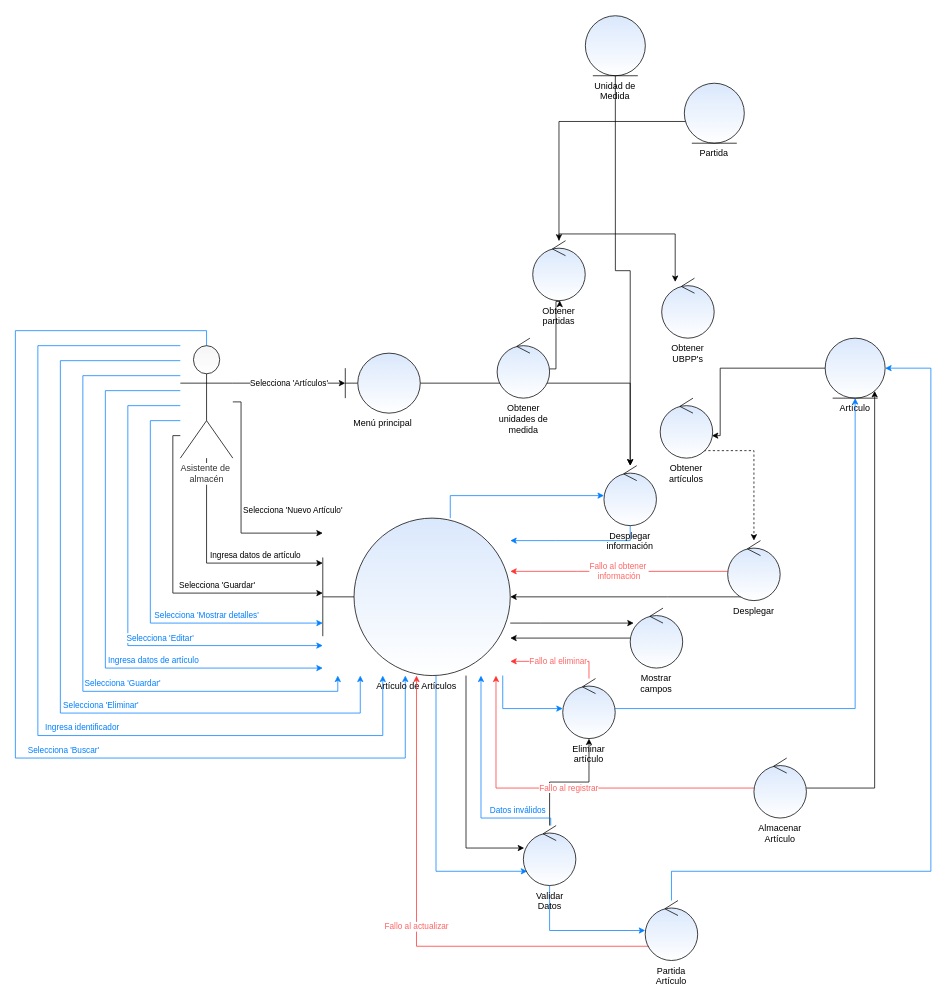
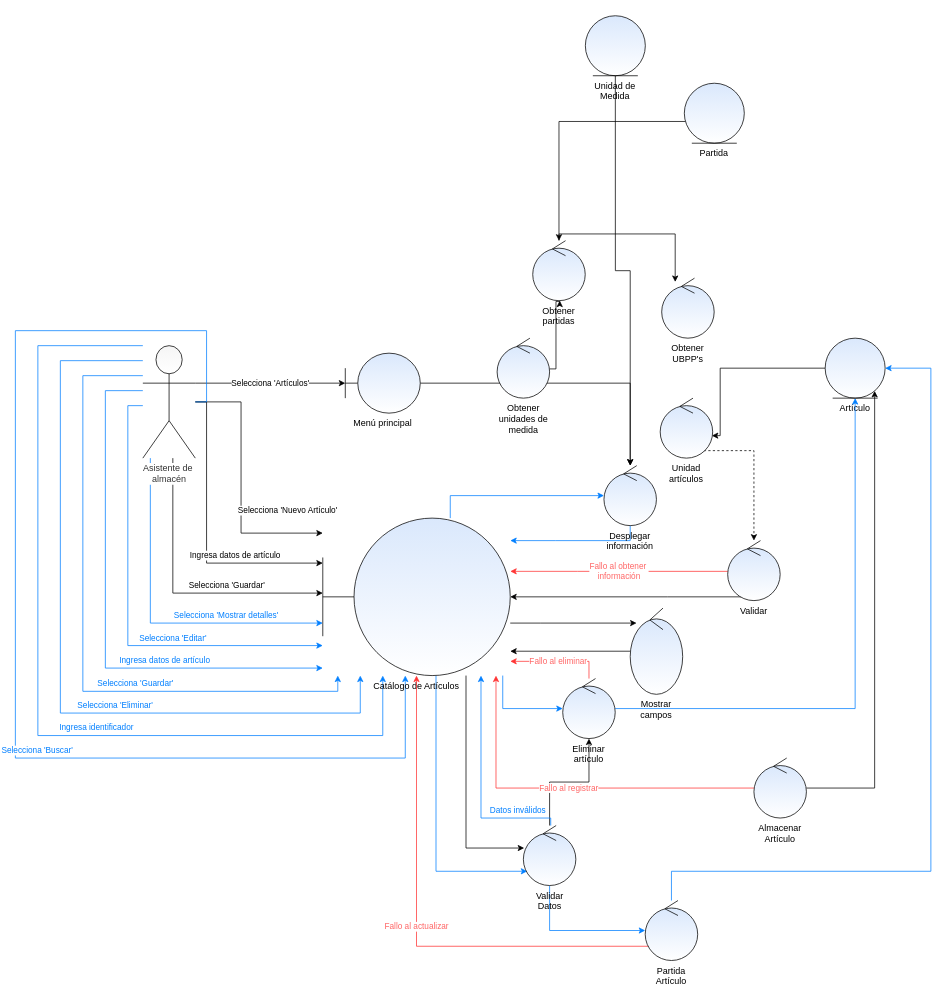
  <mxCell id="0" />
  <mxCell id="1" parent="0" />
  <mxCell id="2" value="Selecciona 'Artículos'" style="rounded=0;orthogonalLoop=1;jettySize=auto;html=1;edgeStyle=orthogonalEdgeStyle;" parent="1" source="13" target="15" edge="1"><mxGeometry relative="1" as="geometry"><Array as="points"><mxPoint x="360" y="510" /><mxPoint x="360" y="510" /></Array></mxGeometry></mxCell>
  <mxCell id="3" value="Selecciona 'Nuevo Artículo'" style="edgeStyle=orthogonalEdgeStyle;rounded=0;orthogonalLoop=1;jettySize=auto;html=1;" parent="1" source="13" target="28" edge="1"><mxGeometry x="0.729" y="30" relative="1" as="geometry"><Array as="points"><mxPoint x="321" y="535" /><mxPoint x="321" y="710" /></Array><mxPoint as="offset" /></mxGeometry></mxCell>
  <mxCell id="4" value="Ingresa datos de artículo" style="edgeStyle=orthogonalEdgeStyle;rounded=0;orthogonalLoop=1;jettySize=auto;html=1;" parent="1" source="13" target="28" edge="1"><mxGeometry x="0.39" y="10" relative="1" as="geometry"><Array as="points"><mxPoint x="275" y="750" /></Array><mxPoint as="offset" /></mxGeometry></mxCell>
  <mxCell id="5" value="Selecciona 'Guardar'" style="edgeStyle=orthogonalEdgeStyle;rounded=0;orthogonalLoop=1;jettySize=auto;html=1;" parent="1" source="13" target="28" edge="1"><mxGeometry x="0.332" y="10" relative="1" as="geometry"><Array as="points"><mxPoint x="230" y="580" /><mxPoint x="230" y="790" /></Array><mxPoint x="-1" as="offset" /></mxGeometry></mxCell>
  <mxCell id="6" value="&lt;font color=&quot;#007fff&quot;&gt;Selecciona 'Mostrar detalles'&lt;/font&gt;" style="edgeStyle=orthogonalEdgeStyle;rounded=0;orthogonalLoop=1;jettySize=auto;html=1;fillColor=#dae8fc;strokeColor=#007FFF;" parent="1" source="13" target="28" edge="1"><mxGeometry x="0.427" y="10" relative="1" as="geometry"><Array as="points"><mxPoint x="200" y="560" /><mxPoint x="200" y="830" /></Array><mxPoint as="offset" /></mxGeometry></mxCell>
  <mxCell id="7" value="&lt;font color=&quot;#007fff&quot;&gt;Selecciona 'Editar'&lt;/font&gt;" style="edgeStyle=orthogonalEdgeStyle;rounded=0;orthogonalLoop=1;jettySize=auto;html=1;strokeColor=#007FFF;" parent="1" source="13" target="28" edge="1"><mxGeometry x="0.333" y="10" relative="1" as="geometry"><Array as="points"><mxPoint x="170" y="540" /><mxPoint x="170" y="860" /></Array><mxPoint as="offset" /></mxGeometry></mxCell>
  <mxCell id="8" value="&lt;font color=&quot;#007fff&quot;&gt;Ingresa datos de artículo&lt;/font&gt;" style="edgeStyle=orthogonalEdgeStyle;rounded=0;orthogonalLoop=1;jettySize=auto;html=1;strokeColor=#007FFF;" parent="1" source="13" target="28" edge="1"><mxGeometry x="0.405" y="10" relative="1" as="geometry"><Array as="points"><mxPoint x="140" y="520" /><mxPoint x="140" y="890" /></Array><mxPoint as="offset" /></mxGeometry></mxCell>
  <mxCell id="9" value="&lt;font color=&quot;#007fff&quot;&gt;Selecciona 'Guardar'&lt;/font&gt;" style="edgeStyle=orthogonalEdgeStyle;rounded=0;orthogonalLoop=1;jettySize=auto;html=1;strokeColor=#007FFF;" parent="1" source="13" target="28" edge="1"><mxGeometry x="0.325" y="11" relative="1" as="geometry"><Array as="points"><mxPoint x="110" y="500" /><mxPoint x="110" y="921" /><mxPoint x="450" y="921" /></Array><mxPoint as="offset" /></mxGeometry></mxCell>
  <mxCell id="10" value="&lt;font color=&quot;#007fff&quot;&gt;Selecciona 'Eliminar'&lt;/font&gt;" style="edgeStyle=orthogonalEdgeStyle;rounded=0;orthogonalLoop=1;jettySize=auto;html=1;strokeColor=#007FFF;" parent="1" source="13" target="28" edge="1"><mxGeometry x="0.267" y="10" relative="1" as="geometry"><Array as="points"><mxPoint x="80" y="480" /><mxPoint x="80" y="950" /><mxPoint x="480" y="950" /></Array><mxPoint as="offset" /></mxGeometry></mxCell>
  <mxCell id="11" value="&lt;font color=&quot;#007fff&quot;&gt;Ingresa identificador&lt;/font&gt;" style="edgeStyle=orthogonalEdgeStyle;rounded=0;orthogonalLoop=1;jettySize=auto;html=1;strokeColor=#007FFF;" parent="1" source="13" target="28" edge="1"><mxGeometry x="0.232" y="11" relative="1" as="geometry"><Array as="points"><mxPoint x="50" y="460" /><mxPoint x="50" y="980" /><mxPoint x="510" y="980" /></Array><mxPoint x="-1" as="offset" /></mxGeometry></mxCell>
  <mxCell id="12" value="&lt;font color=&quot;#007fff&quot;&gt;Selecciona 'Buscar'&lt;/font&gt;" style="edgeStyle=orthogonalEdgeStyle;rounded=0;orthogonalLoop=1;jettySize=auto;html=1;strokeColor=#007FFF;" parent="1" source="13" target="28" edge="1"><mxGeometry x="0.232" y="10" relative="1" as="geometry"><Array as="points"><mxPoint x="275" y="440" /><mxPoint x="20" y="440" /><mxPoint x="20" y="1010" /><mxPoint x="540" y="1010" /></Array><mxPoint as="offset" /></mxGeometry></mxCell>
- <mxCell id="13" value="Asistente de&amp;nbsp;&lt;br&gt;almacén" style="shape=umlActor;verticalLabelPosition=bottom;labelBackgroundColor=#ffffff;verticalAlign=top;html=1;outlineConnect=0;fillColor=#f5f5f5;strokeColor=#000000;fontColor=#333333;gradientColor=#ffffff;" parent="1" vertex="1"><mxGeometry x="240" y="460" width="70" height="150" as="geometry" /></mxCell>
+ <mxCell id="13" value="Asistente de&amp;nbsp;&lt;br&gt;almacén" style="shape=umlActor;verticalLabelPosition=bottom;labelBackgroundColor=#ffffff;verticalAlign=top;html=1;outlineConnect=0;fillColor=#f5f5f5;strokeColor=#000000;fontColor=#333333;gradientColor=#ffffff;" parent="1" vertex="1"><mxGeometry x="190" y="460" width="70" height="150" as="geometry" /></mxCell>
  <mxCell id="14" style="edgeStyle=orthogonalEdgeStyle;rounded=0;orthogonalLoop=1;jettySize=auto;html=1;" parent="1" source="15" target="48" edge="1"><mxGeometry relative="1" as="geometry" /></mxCell>
  <mxCell id="15" value="Menú principal" style="shape=umlBoundary;whiteSpace=wrap;html=1;fillColor=#dae8fc;strokeColor=#000000;labelPosition=center;verticalLabelPosition=bottom;align=center;verticalAlign=top;gradientColor=#ffffff;" parent="1" vertex="1"><mxGeometry x="460" y="470" width="100" height="80" as="geometry" /></mxCell>
  <mxCell id="16" style="edgeStyle=orthogonalEdgeStyle;rounded=0;orthogonalLoop=1;jettySize=auto;html=1;" parent="1" source="17" target="19" edge="1"><mxGeometry relative="1" as="geometry"><Array as="points"><mxPoint x="960" y="580" /></Array></mxGeometry></mxCell>
  <mxCell id="17" value="Artículo" style="ellipse;shape=umlEntity;whiteSpace=wrap;html=1;fillColor=#dae8fc;strokeColor=#000000;labelPosition=center;verticalLabelPosition=bottom;align=center;verticalAlign=top;gradientColor=#ffffff;" parent="1" vertex="1"><mxGeometry x="1100" y="450" width="80" height="80" as="geometry" /></mxCell>
  <mxCell id="18" style="edgeStyle=orthogonalEdgeStyle;rounded=0;orthogonalLoop=1;jettySize=auto;html=1;dashed=1;" parent="1" source="19" target="22" edge="1"><mxGeometry relative="1" as="geometry"><Array as="points"><mxPoint x="1005" y="600" /></Array></mxGeometry></mxCell>
- <mxCell id="19" value="Obtener artículos" style="ellipse;shape=umlControl;whiteSpace=wrap;html=1;fillColor=#dae8fc;strokeColor=#000000;labelPosition=center;verticalLabelPosition=bottom;align=center;verticalAlign=top;gradientColor=#ffffff;" parent="1" vertex="1"><mxGeometry x="880" y="530" width="70" height="80" as="geometry" /></mxCell>
+ <mxCell id="19" value="Unidad artículos" style="ellipse;shape=umlControl;whiteSpace=wrap;html=1;fillColor=#dae8fc;strokeColor=#000000;labelPosition=center;verticalLabelPosition=bottom;align=center;verticalAlign=top;gradientColor=#ffffff;" parent="1" vertex="1"><mxGeometry x="880" y="530" width="70" height="80" as="geometry" /></mxCell>
  <mxCell id="20" style="edgeStyle=orthogonalEdgeStyle;rounded=0;orthogonalLoop=1;jettySize=auto;html=1;" parent="1" source="22" target="28" edge="1"><mxGeometry relative="1" as="geometry"><Array as="points"><mxPoint x="890" y="795" /><mxPoint x="890" y="795" /></Array></mxGeometry></mxCell>
  <mxCell id="21" value="Fallo al obtener&amp;nbsp;&lt;br&gt;información" style="edgeStyle=orthogonalEdgeStyle;rounded=0;orthogonalLoop=1;jettySize=auto;html=1;strokeColor=#FF3333;fontColor=#FF6666;" parent="1" source="22" target="28" edge="1"><mxGeometry relative="1" as="geometry"><Array as="points"><mxPoint x="770" y="761" /><mxPoint x="770" y="761" /></Array></mxGeometry></mxCell>
- <mxCell id="22" value="Desplegar" style="ellipse;shape=umlControl;whiteSpace=wrap;html=1;fillColor=#dae8fc;strokeColor=#000000;labelPosition=center;verticalLabelPosition=bottom;align=center;verticalAlign=top;gradientColor=#ffffff;" parent="1" vertex="1"><mxGeometry x="970" y="720" width="70" height="80" as="geometry" /></mxCell>
+ <mxCell id="22" value="Validar" style="ellipse;shape=umlControl;whiteSpace=wrap;html=1;fillColor=#dae8fc;strokeColor=#000000;labelPosition=center;verticalLabelPosition=bottom;align=center;verticalAlign=top;gradientColor=#ffffff;" parent="1" vertex="1"><mxGeometry x="970" y="720" width="70" height="80" as="geometry" /></mxCell>
  <mxCell id="23" style="edgeStyle=orthogonalEdgeStyle;rounded=0;orthogonalLoop=1;jettySize=auto;html=1;" parent="1" source="28" target="30" edge="1"><mxGeometry relative="1" as="geometry"><Array as="points"><mxPoint x="720" y="830" /><mxPoint x="720" y="830" /></Array></mxGeometry></mxCell>
  <mxCell id="24" style="edgeStyle=orthogonalEdgeStyle;rounded=0;orthogonalLoop=1;jettySize=auto;html=1;" parent="1" source="28" target="34" edge="1"><mxGeometry relative="1" as="geometry"><Array as="points"><mxPoint x="621" y="1130" /></Array></mxGeometry></mxCell>
  <mxCell id="25" value="" style="edgeStyle=orthogonalEdgeStyle;rounded=0;orthogonalLoop=1;jettySize=auto;html=1;fillColor=#dae8fc;strokeColor=#007FFF;" parent="1" source="28" target="48" edge="1"><mxGeometry x="-0.004" y="10" relative="1" as="geometry"><mxPoint x="593" y="660" as="sourcePoint" /><Array as="points"><mxPoint x="600" y="660" /></Array><mxPoint as="offset" /></mxGeometry></mxCell>
  <mxCell id="26" style="edgeStyle=orthogonalEdgeStyle;rounded=0;orthogonalLoop=1;jettySize=auto;html=1;strokeColor=#007FFF;" parent="1" source="28" target="34" edge="1"><mxGeometry relative="1" as="geometry"><Array as="points"><mxPoint x="581" y="1161" /></Array></mxGeometry></mxCell>
  <mxCell id="27" style="edgeStyle=orthogonalEdgeStyle;rounded=0;orthogonalLoop=1;jettySize=auto;html=1;strokeColor=#007FFF;" parent="1" source="28" target="54" edge="1"><mxGeometry relative="1" as="geometry"><Array as="points"><mxPoint x="670" y="944" /></Array></mxGeometry></mxCell>
- <mxCell id="28" value="Artículo de Artículos" style="shape=umlBoundary;whiteSpace=wrap;html=1;fillColor=#dae8fc;strokeColor=#000000;labelPosition=center;verticalLabelPosition=bottom;align=center;verticalAlign=top;gradientColor=#ffffff;" parent="1" vertex="1"><mxGeometry x="430" y="690" width="250" height="210" as="geometry" /></mxCell>
+ <mxCell id="28" value="Catálogo de Artículos" style="shape=umlBoundary;whiteSpace=wrap;html=1;fillColor=#dae8fc;strokeColor=#000000;labelPosition=center;verticalLabelPosition=bottom;align=center;verticalAlign=top;gradientColor=#ffffff;" parent="1" vertex="1"><mxGeometry x="430" y="690" width="250" height="210" as="geometry" /></mxCell>
  <mxCell id="29" style="edgeStyle=orthogonalEdgeStyle;rounded=0;orthogonalLoop=1;jettySize=auto;html=1;" parent="1" source="30" target="28" edge="1"><mxGeometry relative="1" as="geometry"><Array as="points"><mxPoint x="610" y="840" /></Array></mxGeometry></mxCell>
- <mxCell id="30" value="Mostrar campos" style="ellipse;shape=umlControl;whiteSpace=wrap;html=1;fillColor=#dae8fc;strokeColor=#000000;labelPosition=center;verticalLabelPosition=bottom;align=center;verticalAlign=top;gradientColor=#ffffff;" parent="1" vertex="1"><mxGeometry x="840" y="810" width="70" height="80" as="geometry" /></mxCell>
+ <mxCell id="30" value="Mostrar campos" style="ellipse;shape=umlControl;whiteSpace=wrap;html=1;fillColor=#dae8fc;strokeColor=#000000;labelPosition=center;verticalLabelPosition=bottom;align=center;verticalAlign=top;gradientColor=#ffffff;" parent="1" vertex="1"><mxGeometry x="840" y="810" width="70" height="115" as="geometry" /></mxCell>
  <mxCell id="31" style="edgeStyle=orthogonalEdgeStyle;rounded=0;orthogonalLoop=1;jettySize=auto;html=1;" parent="1" source="34" target="54" edge="1"><mxGeometry relative="1" as="geometry" /></mxCell>
  <mxCell id="32" style="edgeStyle=orthogonalEdgeStyle;rounded=0;orthogonalLoop=1;jettySize=auto;html=1;strokeColor=#007FFF;" parent="1" source="34" target="51" edge="1"><mxGeometry relative="1" as="geometry"><Array as="points"><mxPoint x="732" y="1170" /></Array></mxGeometry></mxCell>
  <mxCell id="33" value="&lt;font color=&quot;#007fff&quot;&gt;Datos inválidos&lt;/font&gt;" style="edgeStyle=orthogonalEdgeStyle;rounded=0;orthogonalLoop=1;jettySize=auto;html=1;strokeColor=#007FFF;" parent="1" source="34" target="28" edge="1"><mxGeometry x="-0.634" y="-10" relative="1" as="geometry"><Array as="points"><mxPoint x="734" y="1090" /><mxPoint x="641" y="1090" /></Array><mxPoint as="offset" /></mxGeometry></mxCell>
  <mxCell id="34" value="Validar Datos" style="ellipse;shape=umlControl;whiteSpace=wrap;html=1;fillColor=#dae8fc;strokeColor=#000000;labelPosition=center;verticalLabelPosition=bottom;align=center;verticalAlign=top;gradientColor=#ffffff;" parent="1" vertex="1"><mxGeometry x="697.5" y="1100" width="70" height="80" as="geometry" /></mxCell>
  <mxCell id="35" style="edgeStyle=orthogonalEdgeStyle;rounded=0;orthogonalLoop=1;jettySize=auto;html=1;" parent="1" source="37" target="17" edge="1"><mxGeometry relative="1" as="geometry"><Array as="points"><mxPoint x="1166" y="1050" /></Array></mxGeometry></mxCell>
  <mxCell id="36" value="Fallo al registrar" style="edgeStyle=orthogonalEdgeStyle;rounded=0;orthogonalLoop=1;jettySize=auto;html=1;strokeColor=#FF3333;fontColor=#FF6666;" parent="1" source="37" target="28" edge="1"><mxGeometry relative="1" as="geometry"><Array as="points"><mxPoint x="661" y="1050" /></Array></mxGeometry></mxCell>
  <mxCell id="37" value="Almacenar Artículo" style="ellipse;shape=umlControl;whiteSpace=wrap;html=1;fillColor=#dae8fc;strokeColor=#000000;labelPosition=center;verticalLabelPosition=bottom;align=center;verticalAlign=top;gradientColor=#ffffff;" parent="1" vertex="1"><mxGeometry x="1005" y="1010" width="70" height="80" as="geometry" /></mxCell>
  <mxCell id="38" style="edgeStyle=orthogonalEdgeStyle;rounded=0;orthogonalLoop=1;jettySize=auto;html=1;" parent="1" source="39" target="43" edge="1"><mxGeometry relative="1" as="geometry"><Array as="points"><mxPoint x="745" y="161" /></Array></mxGeometry></mxCell>
  <mxCell id="39" value="Partida" style="ellipse;shape=umlEntity;whiteSpace=wrap;html=1;fillColor=#dae8fc;strokeColor=#000000;labelPosition=center;verticalLabelPosition=bottom;align=center;verticalAlign=top;gradientColor=#ffffff;" parent="1" vertex="1"><mxGeometry x="912.167" y="110" width="80" height="80" as="geometry" /></mxCell>
  <mxCell id="40" style="edgeStyle=orthogonalEdgeStyle;rounded=0;orthogonalLoop=1;jettySize=auto;html=1;" parent="1" source="41" target="48" edge="1"><mxGeometry relative="1" as="geometry" /></mxCell>
  <mxCell id="41" value="Unidad de Medida" style="ellipse;shape=umlEntity;whiteSpace=wrap;html=1;fillColor=#dae8fc;strokeColor=#000000;labelPosition=center;verticalLabelPosition=bottom;align=center;verticalAlign=top;gradientColor=#ffffff;" parent="1" vertex="1"><mxGeometry x="780.167" y="20" width="80" height="80" as="geometry" /></mxCell>
  <mxCell id="42" style="edgeStyle=orthogonalEdgeStyle;rounded=0;orthogonalLoop=1;jettySize=auto;html=1;" parent="1" source="43" target="44" edge="1"><mxGeometry relative="1" as="geometry"><Array as="points"><mxPoint x="900" y="311" /></Array></mxGeometry></mxCell>
  <mxCell id="43" value="Obtener partidas" style="ellipse;shape=umlControl;whiteSpace=wrap;html=1;fillColor=#dae8fc;strokeColor=#000000;labelPosition=center;verticalLabelPosition=bottom;align=center;verticalAlign=top;gradientColor=#ffffff;" parent="1" vertex="1"><mxGeometry x="710" y="320" width="70" height="80" as="geometry" /></mxCell>
  <mxCell id="44" value="Obtener UBPP's" style="ellipse;shape=umlControl;whiteSpace=wrap;html=1;fillColor=#dae8fc;strokeColor=#000000;labelPosition=center;verticalLabelPosition=bottom;align=center;verticalAlign=top;gradientColor=#ffffff;" parent="1" vertex="1"><mxGeometry x="882" y="370" width="70" height="80" as="geometry" /></mxCell>
  <mxCell id="45" style="edgeStyle=orthogonalEdgeStyle;rounded=0;orthogonalLoop=1;jettySize=auto;html=1;" parent="1" source="46" target="43" edge="1"><mxGeometry relative="1" as="geometry"><Array as="points"><mxPoint x="741" y="491" /><mxPoint x="741" y="401" /><mxPoint x="746" y="401" /></Array></mxGeometry></mxCell>
  <mxCell id="46" value="Obtener unidades de medida" style="ellipse;shape=umlControl;whiteSpace=wrap;html=1;fillColor=#dae8fc;strokeColor=#000000;labelPosition=center;verticalLabelPosition=bottom;align=center;verticalAlign=top;gradientColor=#ffffff;" parent="1" vertex="1"><mxGeometry x="662.5" y="450" width="70" height="80" as="geometry" /></mxCell>
  <mxCell id="47" style="edgeStyle=orthogonalEdgeStyle;rounded=0;orthogonalLoop=1;jettySize=auto;html=1;fillColor=#dae8fc;strokeColor=#007FFF;" parent="1" source="48" target="28" edge="1"><mxGeometry relative="1" as="geometry"><Array as="points"><mxPoint x="740" y="720" /><mxPoint x="740" y="720" /></Array></mxGeometry></mxCell>
  <mxCell id="48" value="Desplegar información" style="ellipse;shape=umlControl;whiteSpace=wrap;html=1;fillColor=#dae8fc;strokeColor=#000000;labelPosition=center;verticalLabelPosition=bottom;align=center;verticalAlign=top;gradientColor=#ffffff;" parent="1" vertex="1"><mxGeometry x="805" y="620" width="70" height="80" as="geometry" /></mxCell>
  <mxCell id="49" style="edgeStyle=orthogonalEdgeStyle;rounded=0;orthogonalLoop=1;jettySize=auto;html=1;strokeColor=#007FFF;" parent="1" source="51" target="17" edge="1"><mxGeometry relative="1" as="geometry"><Array as="points"><mxPoint x="1241" y="1161" /><mxPoint x="1241" y="490" /></Array></mxGeometry></mxCell>
  <mxCell id="50" value="Fallo al actualizar" style="edgeStyle=orthogonalEdgeStyle;rounded=0;orthogonalLoop=1;jettySize=auto;html=1;strokeColor=#FF3333;fontColor=#FF6666;" parent="1" source="51" target="28" edge="1"><mxGeometry relative="1" as="geometry"><Array as="points"><mxPoint x="555" y="1261" /></Array></mxGeometry></mxCell>
  <mxCell id="51" value="Partida Artículo" style="ellipse;shape=umlControl;whiteSpace=wrap;html=1;fillColor=#dae8fc;labelPosition=center;verticalLabelPosition=bottom;align=center;verticalAlign=top;strokeColor=#000000;gradientColor=#ffffff;" parent="1" vertex="1"><mxGeometry x="860" y="1200" width="70" height="80" as="geometry" /></mxCell>
  <mxCell id="52" style="edgeStyle=orthogonalEdgeStyle;rounded=0;orthogonalLoop=1;jettySize=auto;html=1;strokeColor=#007FFF;" parent="1" source="54" target="17" edge="1"><mxGeometry relative="1" as="geometry" /></mxCell>
  <mxCell id="53" value="Fallo al eliminar" style="edgeStyle=orthogonalEdgeStyle;rounded=0;orthogonalLoop=1;jettySize=auto;html=1;strokeColor=#FF3333;fontColor=#FF6666;" parent="1" source="54" target="28" edge="1"><mxGeometry relative="1" as="geometry"><Array as="points"><mxPoint x="785" y="881" /></Array></mxGeometry></mxCell>
  <mxCell id="54" value="Eliminar artículo" style="ellipse;shape=umlControl;whiteSpace=wrap;html=1;fillColor=#dae8fc;strokeColor=#000000;labelPosition=center;verticalLabelPosition=bottom;align=center;verticalAlign=top;gradientColor=#ffffff;" parent="1" vertex="1"><mxGeometry x="750" y="904" width="70" height="80" as="geometry" /></mxCell>
